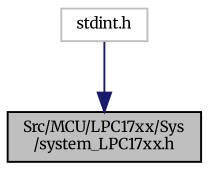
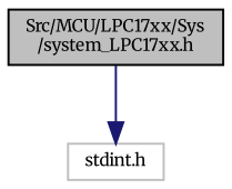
  digraph {
    fontname=Merriweather
    node [fontname=Merriweather fontsize=8 shape=record style=filled]
    n1 [color=black fillcolor=grey75 fontcolor=black height=0.2 label="Src/MCU/LPC17xx/Sys\l/system_LPC17xx.h" width=0.4]
    n2 [color=grey75 fillcolor=white height=0.2 label="stdint.h" width=0.4]
-   n2 -> n1 [color=midnightblue fontname=Merriweather fontsize=8 labelfontname=Sans labelfontsize=8 style=solid]
+   n1 -> n2 [color=midnightblue fontname=Merriweather fontsize=8 labelfontname=Sans labelfontsize=8 style=solid]
  }
